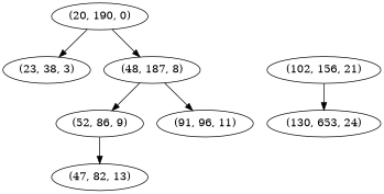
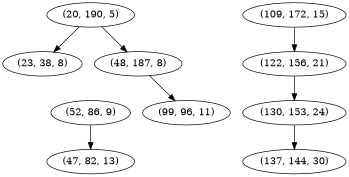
  digraph {
-   "(20, 190, 5)" [label="(20, 190, 0)"]
-   "(23, 38, 8)" [label="(23, 38, 3)"]
+   "(20, 190, 5)"
+   "(23, 38, 8)"
    "(48, 187, 8)"
    "(52, 86, 9)"
-   "(91, 96, 11)"
+   "(91, 96, 11)" [label="(99, 96, 11)"]
    n6 [label="(47, 82, 13)"]
-   "(122, 156, 21)" [label="(102, 156, 21)"]
-   "(130, 153, 24)" [label="(130, 653, 24)"]
+   "(109, 172, 15)"
+   "(122, 156, 21)"
+   "(130, 153, 24)"
+   "(137, 144, 30)"
    "(20, 190, 5)" -> "(23, 38, 8)"
    "(20, 190, 5)" -> "(48, 187, 8)"
-   "(48, 187, 8)" -> "(52, 86, 9)"
    "(48, 187, 8)" -> "(91, 96, 11)"
    "(52, 86, 9)" -> n6
+   "(109, 172, 15)" -> "(122, 156, 21)"
    "(122, 156, 21)" -> "(130, 153, 24)"
+   "(130, 153, 24)" -> "(137, 144, 30)"
  }
